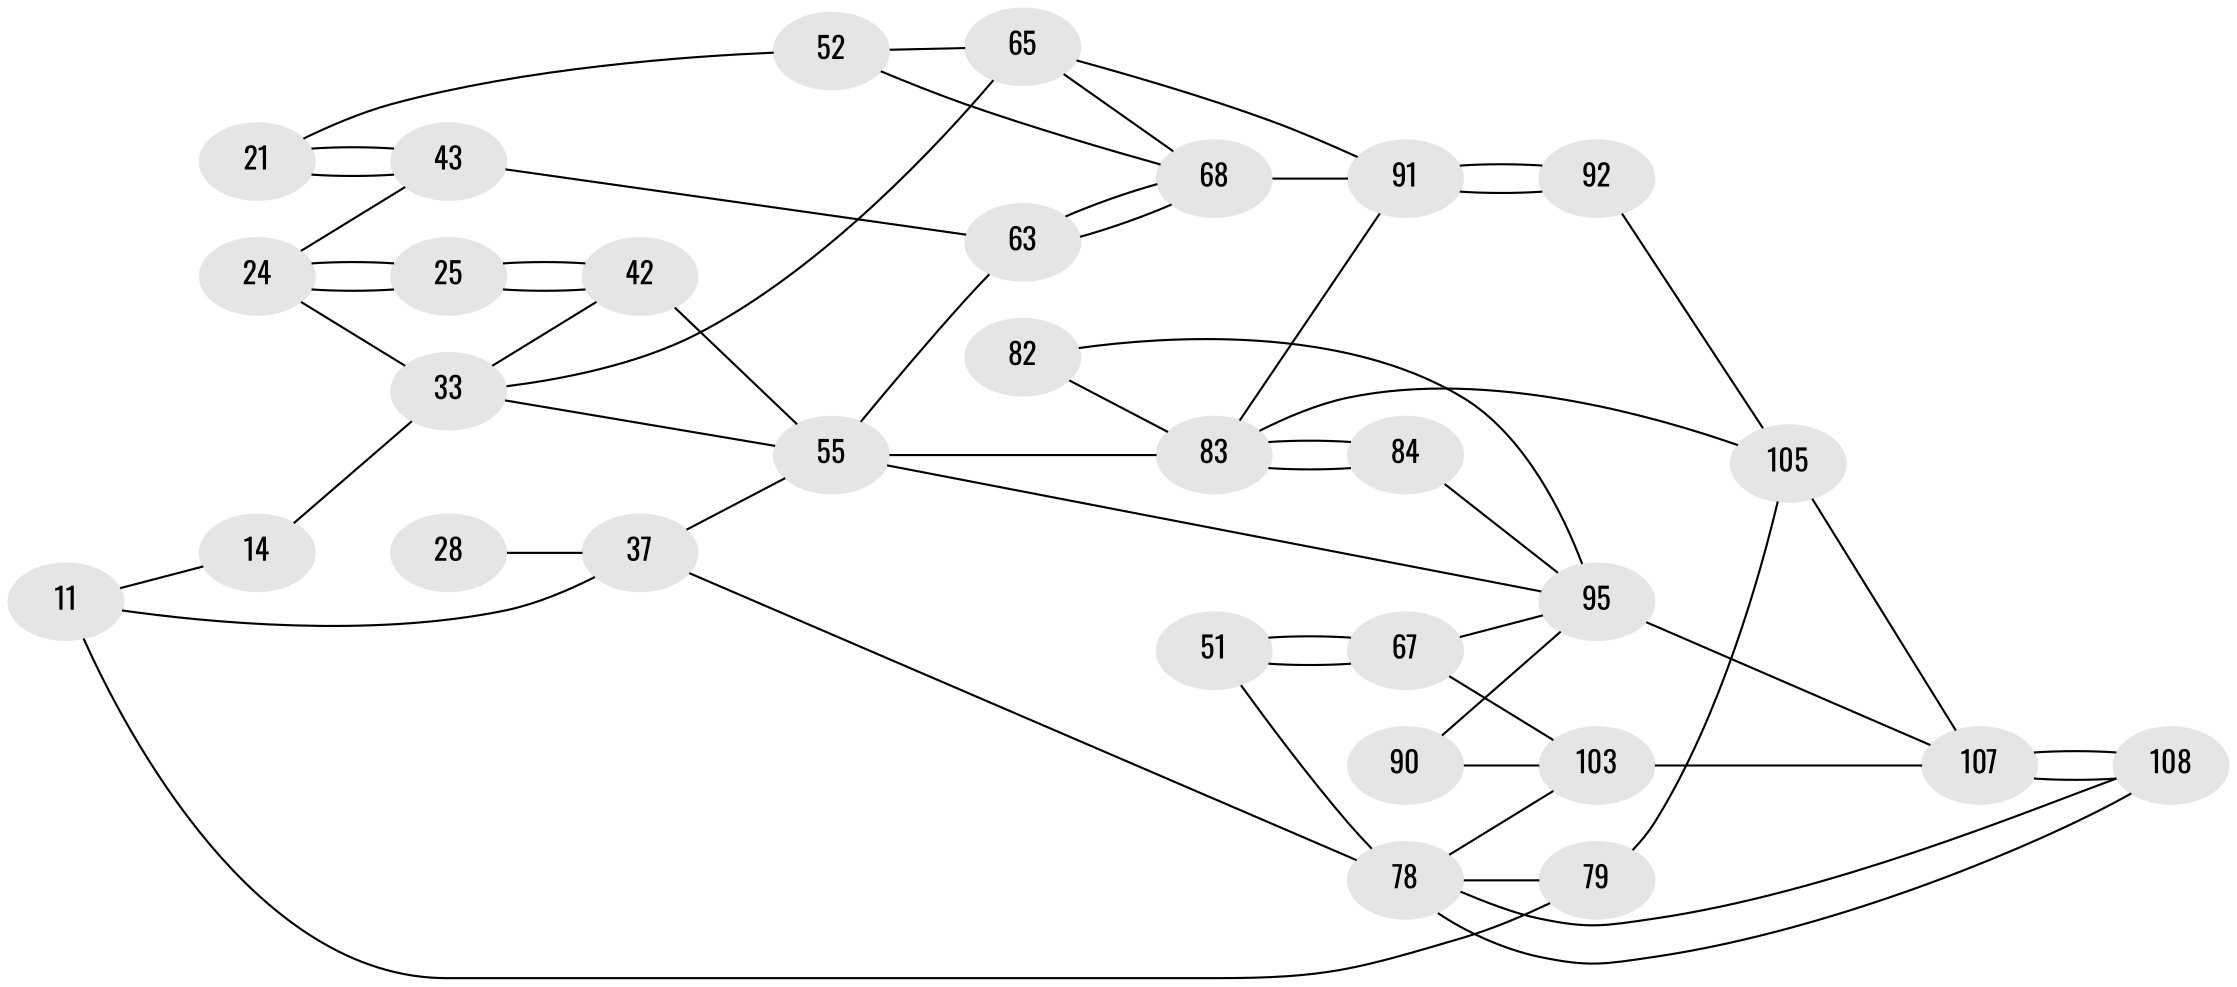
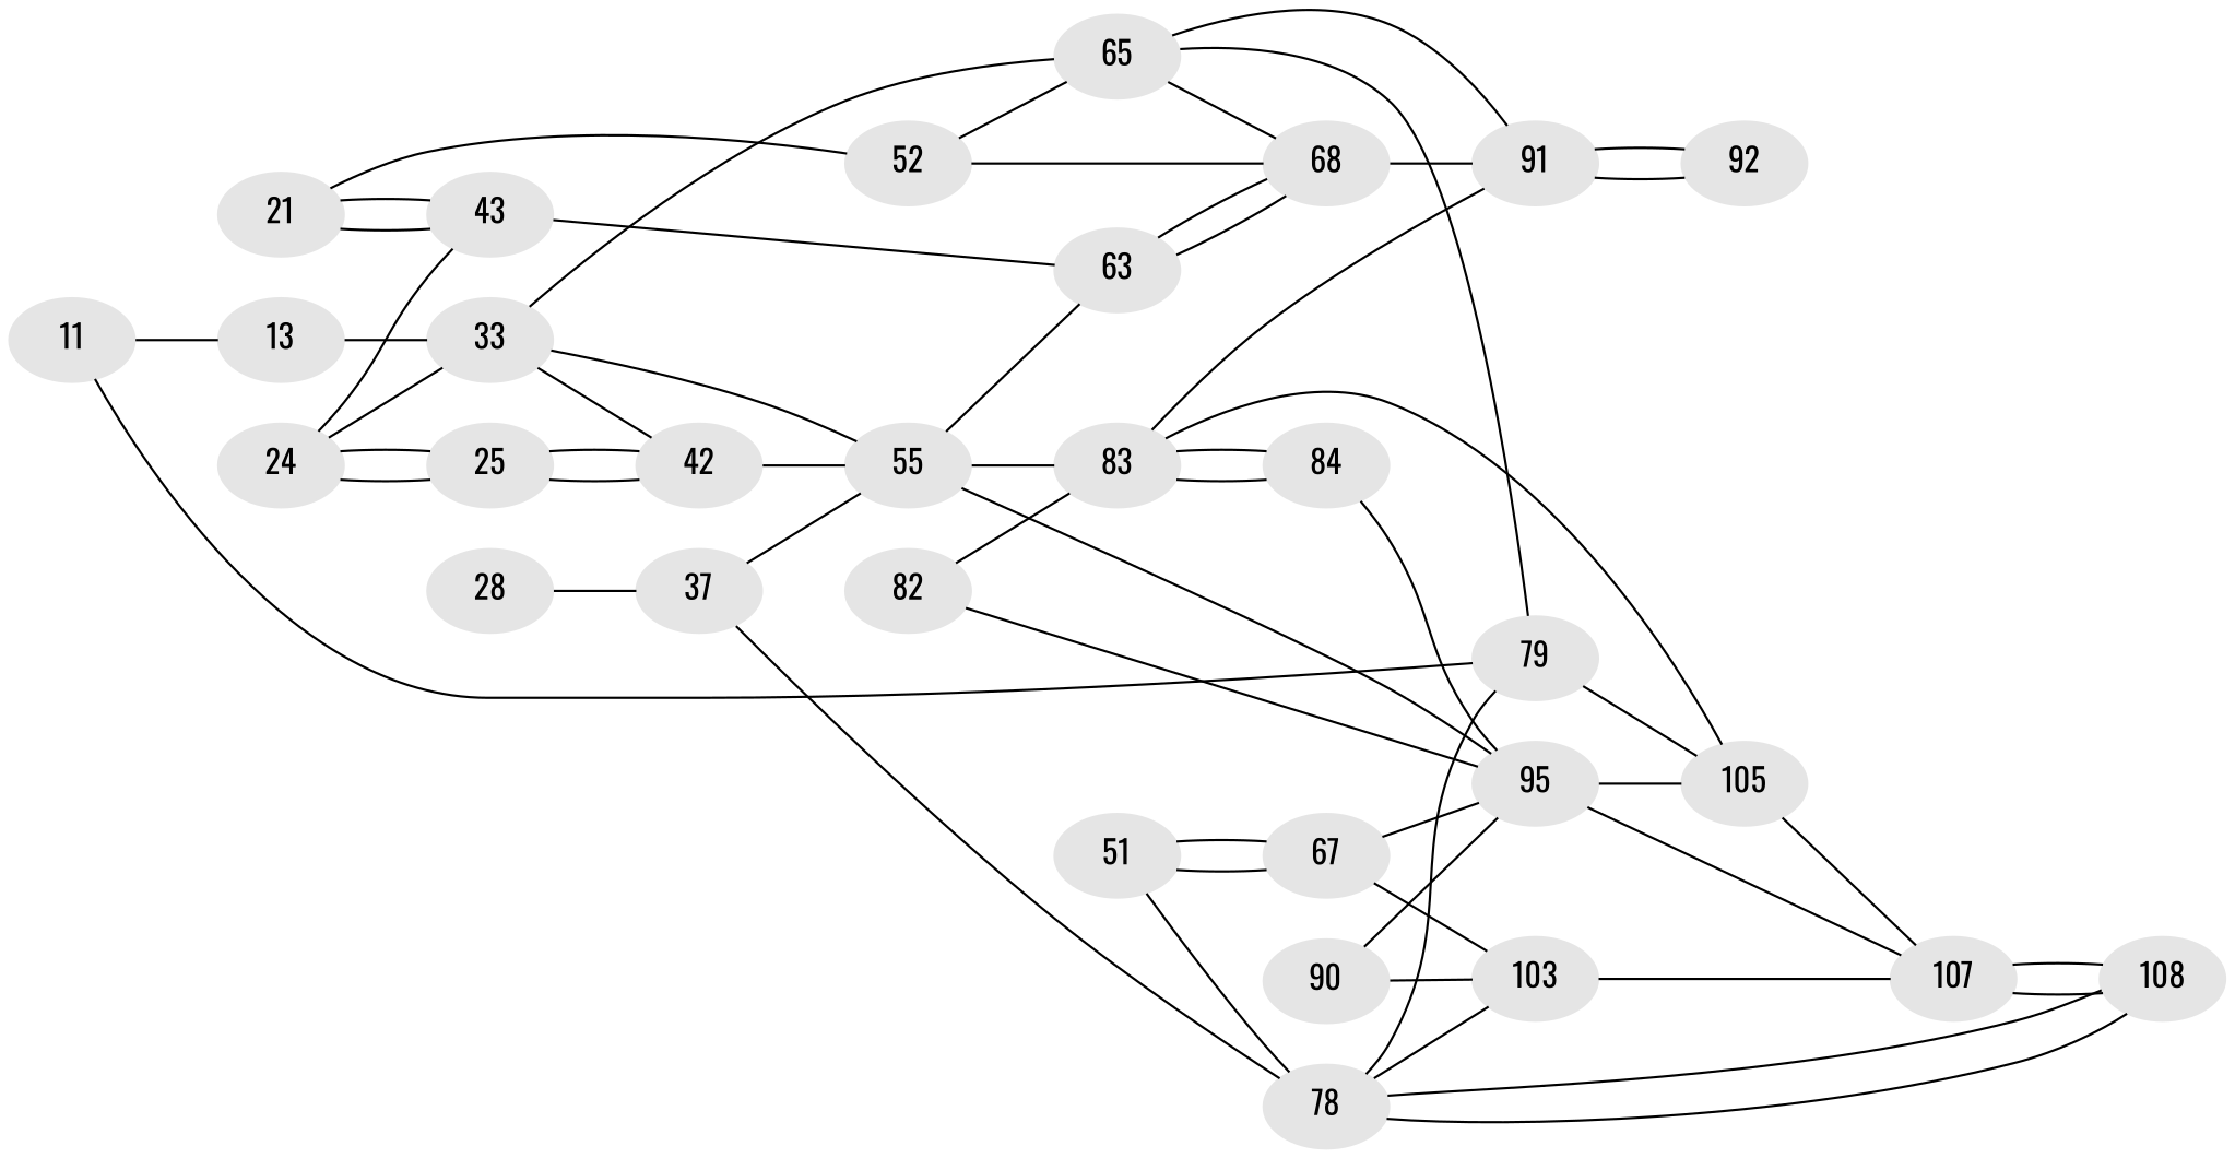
  graph {
    fontname=Oswald
    rankdir=LR
    node [color=gray90 fontname=Oswald style=filled]
    edge [fontname=Oswald]
    11 [super="+2+3+9"]
-   13 [label=14]
+   13
    37 [super="+27+29+35"]
    79 [super="+5"]
    33 [super="+17"]
    55 [super="+48+46"]
    78 [super="+6"]
    105 [super="+99+104"]
    63 [super="+45"]
    83 [super="+71+61+81"]
    95 [super="+94+93+87"]
    n12 [label=42 super="+39+26"]
    65 [super="+64+54+18+19"]
    43 [super="+38+22"]
    21
    52 [super="+20"]
    68 [super="+66+62"]
    24 [super="+23"]
    25
    28
    91 [super="+69+70"]
    67 [super="+57+50"]
    103 [super="+98+97+77"]
    108
    51
    84
    107 [super="+101+106"]
    92 [super="+85"]
    82 [super="+72"]
    90 [super="+80+89"]
    11 -- 13 [weight=2]
-   11 -- 37
    11 -- 79
    13 -- 33
    37 -- 55 [weight=2]
    37 -- 78
    79 -- 105
    33 -- 55
    33 -- n12 [weight=2]
    33 -- 65
    55 -- 63
    55 -- 83 [weight=4]
    55 -- 95
    78 -- 79 [weight=2]
    78 -- 103
    78 -- 108
    78 -- 108
    105 -- 107 [weight=2]
    63 -- 68 [weight=3]
    63 -- 68
    83 -- 105
    83 -- 91
    83 -- 84 [weight=2]
    83 -- 84
    95 -- 107
    n12 -- 55
+   65 -- 79 [weight=3]
    65 -- 68
    65 -- 91
    43 -- 63
    21 -- 43 [weight=2]
    21 -- 43
    21 -- 52
    52 -- 65 [weight=2]
    52 -- 68
    68 -- 91
    24 -- 33
    24 -- 43 [weight=2]
    24 -- 25
    24 -- 25
    25 -- n12 [weight=2]
    25 -- n12
    28 -- 37 [weight=3]
    91 -- 92 [weight=2]
    91 -- 92
    67 -- 95
    67 -- 103
    103 -- 107 [weight=2]
    51 -- 78
    51 -- 67 [weight=2]
    51 -- 67
    84 -- 95
    107 -- 108 [weight=2]
    107 -- 108
-   92 -- 105 [weight=2]
+   95 -- 105 [weight=2]
    82 -- 83 [weight=2]
    82 -- 95 [weight=2]
    90 -- 95 [weight=2]
    90 -- 103 [weight=4]
  }
